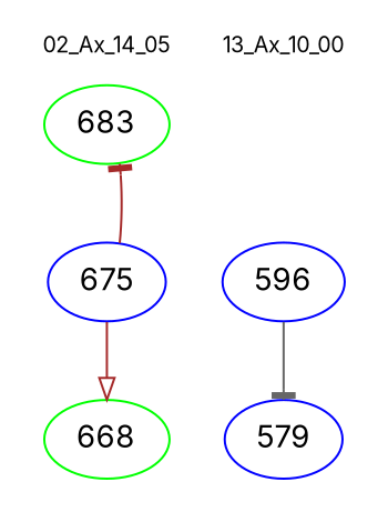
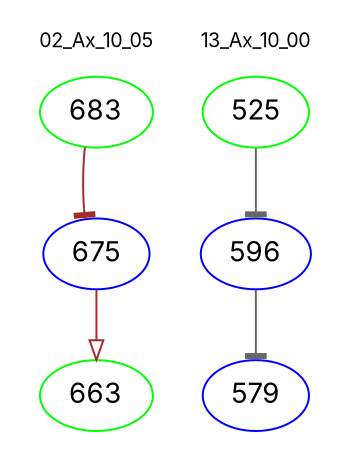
  digraph {
    fontname=Inter
    node [color=green fontname=Inter]
    edge [arrowhead=tee color=brown fontname=Inter]
    n1 [label=683]
    n2 [color=blue label=675]
-   n3 [label=668]
+   n3 [label=663]
+   n4 [label=525]
    n5 [color=blue label=596]
    n6 [color=blue label=579]
    subgraph cluster_1 {
      color=white
      fontsize=10
-     label="02_Ax_14_05"
+     label="02_Ax_10_05"
      n1
      n2
      n3
    }
    subgraph cluster_2 {
      color=white
      fontsize=10
      label="13_Ax_10_00"
+     n4
      n5
      n6
    }
-   n2 -> n1
+   n1 -> n2
    n2 -> n3 [arrowhead=onormal]
+   n4 -> n5 [color=gray40]
    n5 -> n6 [color=gray40]
  }
